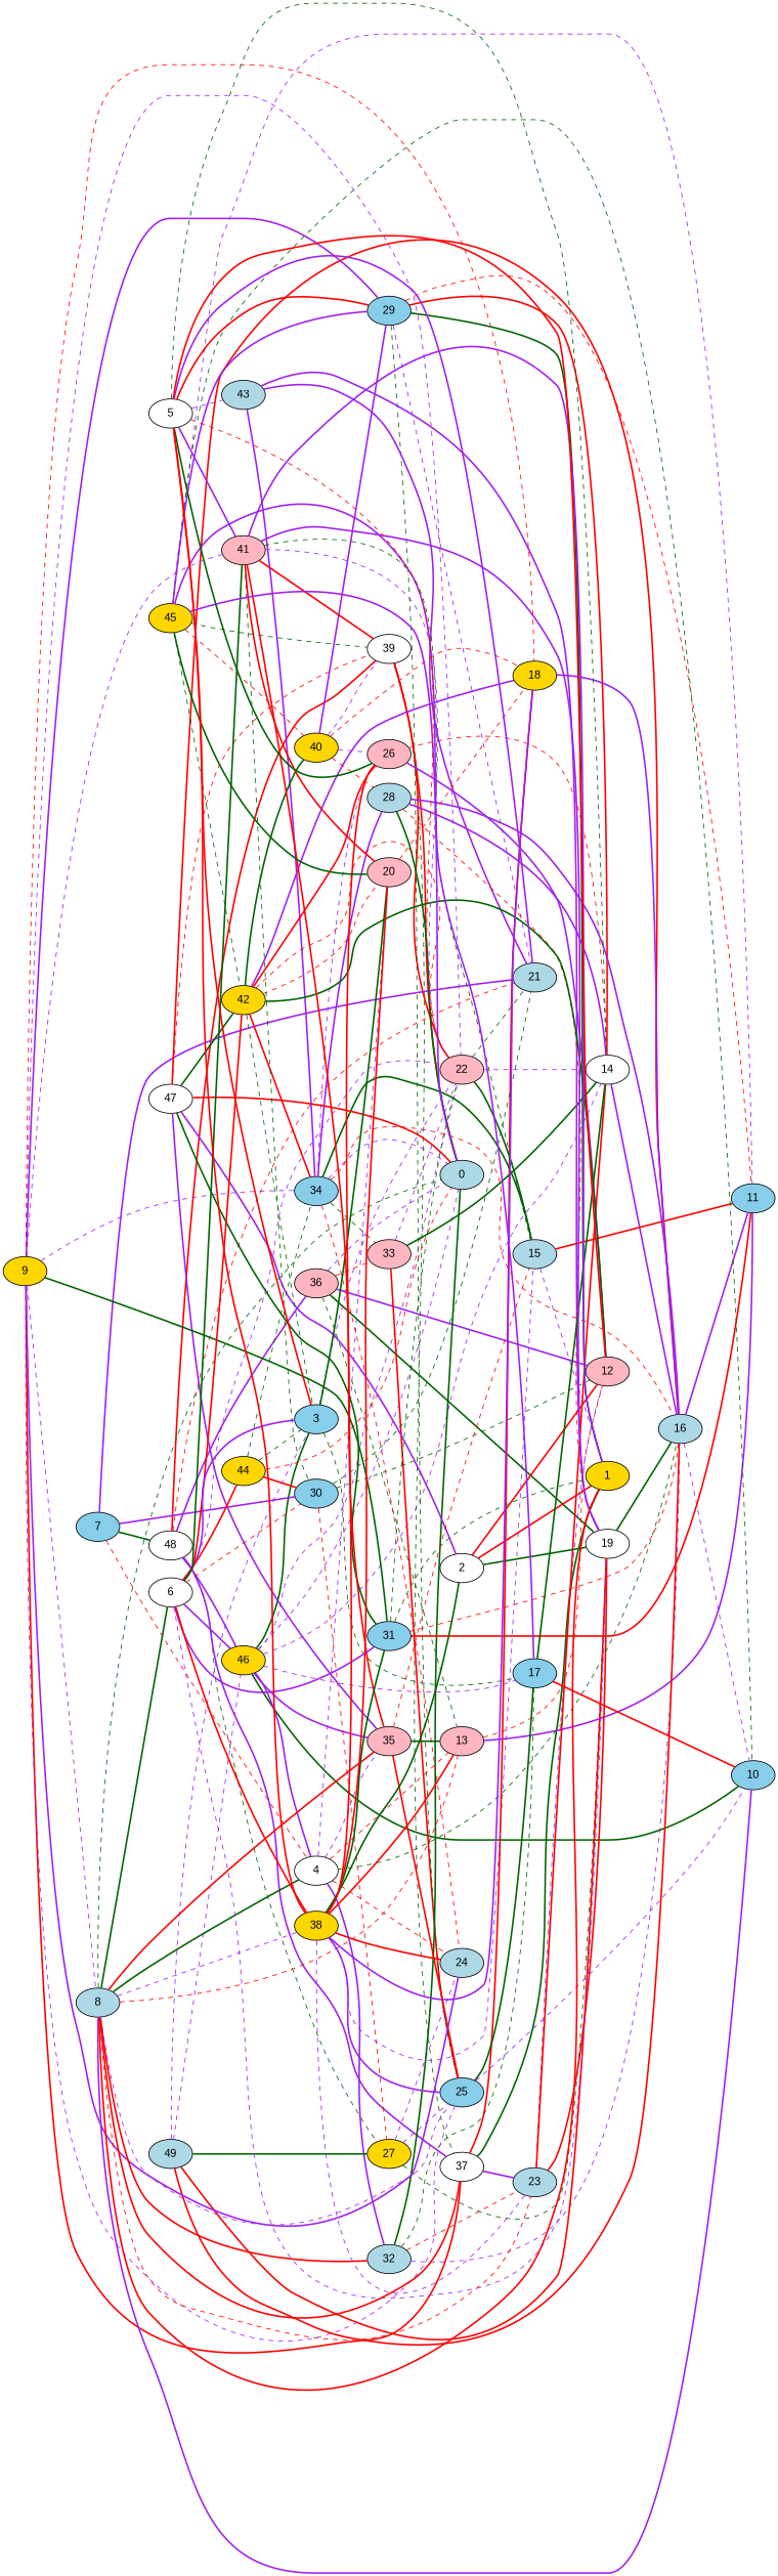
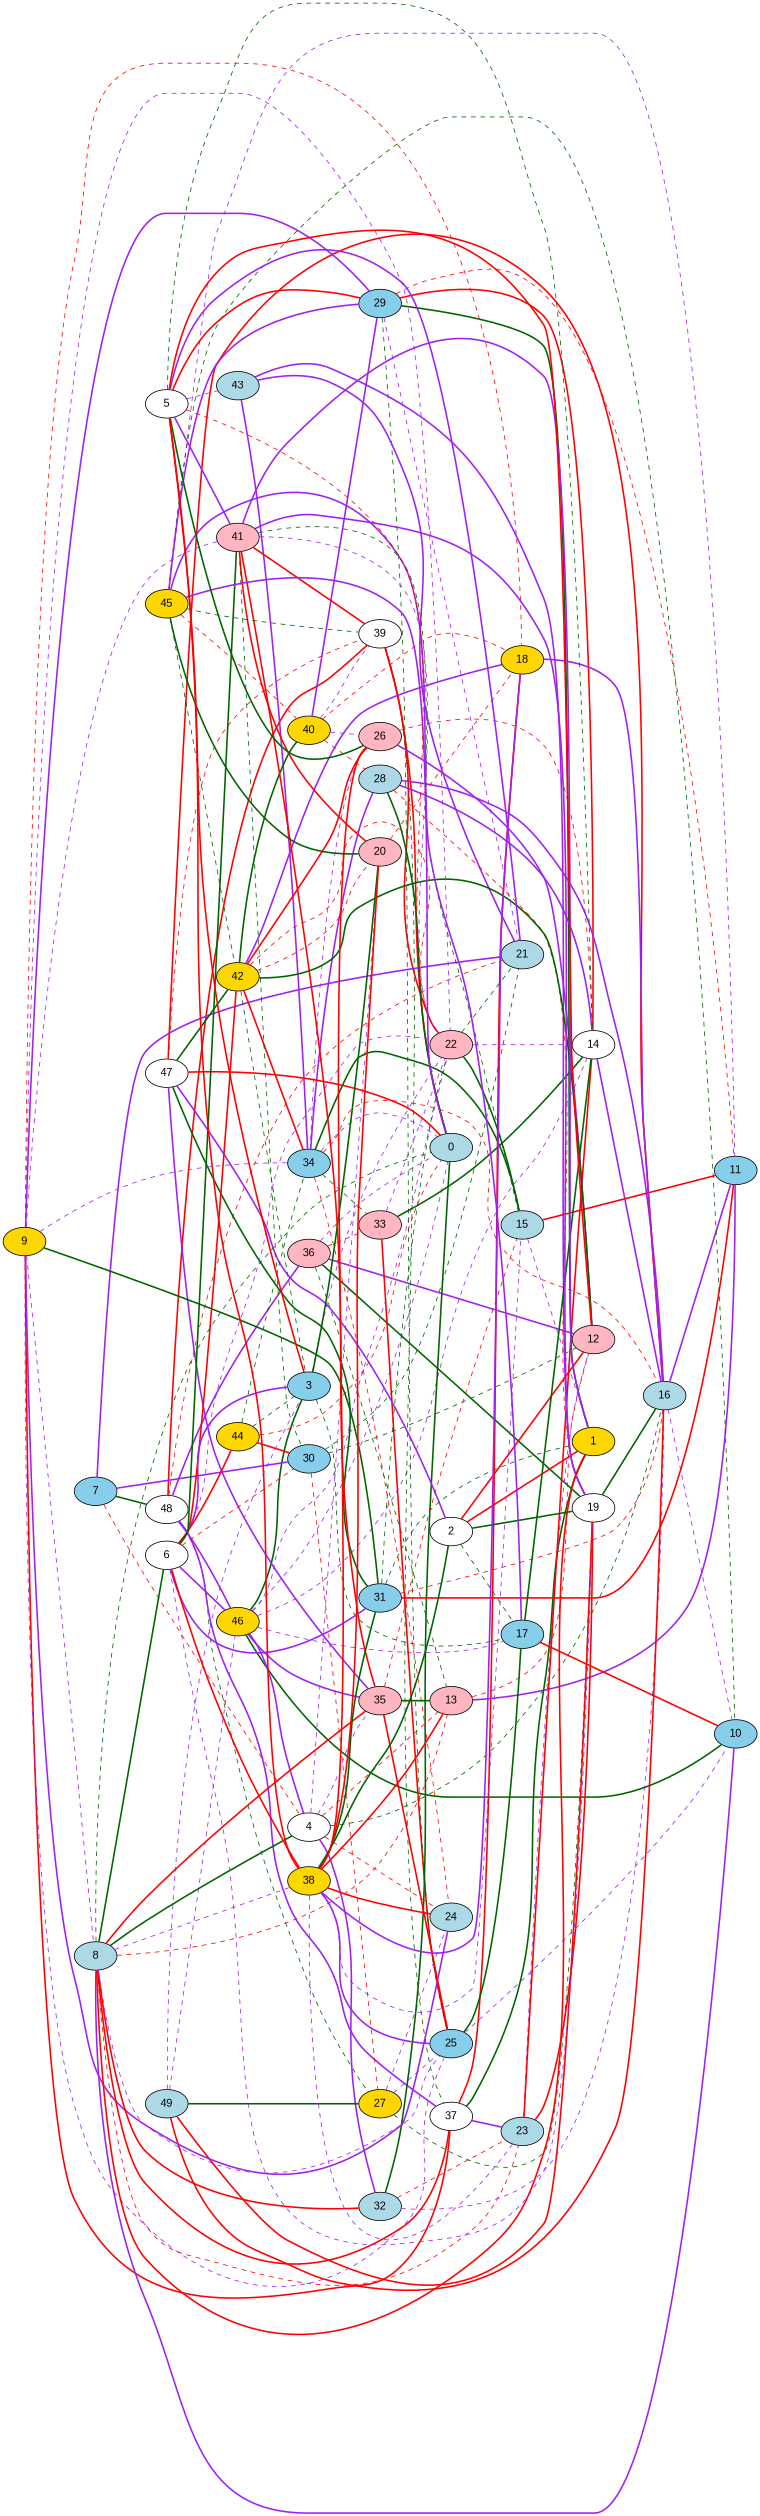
  digraph {
    fontname="Liberation Sans"
    rankdir=LR
    node [fillcolor=lightblue fontname="Liberation Sans" style=filled]
    edge [color=purple dir=none fontname="Liberation Sans" style=bold]
    48 [fillcolor=white]
    36 [fillcolor=lightpink]
    21
    46 [fillcolor=gold]
    39 [fillcolor=white]
    27 [fillcolor=gold]
    37 [fillcolor=white]
    33 [fillcolor=lightpink]
    0
    19 [fillcolor=white]
    12 [fillcolor=lightpink]
    13 [fillcolor=lightpink]
    32
    16
    23
    11 [fillcolor=skyblue]
    10 [fillcolor=skyblue]
    26 [fillcolor=lightpink]
    14 [fillcolor=white]
    29 [fillcolor=skyblue]
    1 [fillcolor=gold]
    25 [fillcolor=skyblue]
    7 [fillcolor=skyblue]
    30 [fillcolor=skyblue]
    4 [fillcolor=white]
    43
    34 [fillcolor=skyblue]
    28
    15
    24
    22 [fillcolor=lightpink]
    47 [fillcolor=white]
    31 [fillcolor=skyblue]
    42 [fillcolor=gold]
    35 [fillcolor=lightpink]
    2 [fillcolor=white]
    17 [fillcolor=skyblue]
    3 [fillcolor=skyblue]
    20 [fillcolor=lightpink]
    44 [fillcolor=gold]
    49
    40 [fillcolor=gold]
    18 [fillcolor=gold]
    41 [fillcolor=lightpink]
    9 [fillcolor=gold]
    8
    6 [fillcolor=white]
    38 [fillcolor=gold]
    45 [fillcolor=gold]
    5 [fillcolor=white]
    subgraph sub_1 {
      48
      36
      21
      46
      39
      27
      37
      33
      0
      19
      12
      13
      32
      16
      23
      11
      10
      26
      14
      29
      1
      25
      7
      30
      4
      43
      34
      28
      15
      24
      22
      47
      31
      42
      35
      2
      17
      3
      20
      44
      49
      40
      18
      41
      9
      8
      6
      38
      45
      5
    }
    48 -> 36
    48 -> 21 [color=red style=dashed]
    48 -> 46
    48 -> 39 [color=red]
    48 -> 27 [color=darkgreen style=dashed]
    48 -> 37
    36 -> 33 [color=red style=dashed]
    36 -> 0 [style=dashed]
    36 -> 19 [color=darkgreen]
    36 -> 12
    36 -> 13 [color=darkgreen style=dashed]
    46 -> 0 [style=dashed]
    46 -> 10 [color=darkgreen]
    46 -> 14 [style=dashed]
    46 -> 4
    46 -> 22 [style=dashed]
    46 -> 35
    46 -> 17 [style=dashed]
    46 -> 3 [color=darkgreen]
    39 -> 37 [color=darkgreen style=dashed]
    39 -> 0 [color=red]
    39 -> 22 [color=red]
    27 -> 19 [color=darkgreen style=dashed]
    27 -> 25 [style=dashed]
    27 -> 24 [style=dashed]
    37 -> 23
    37 -> 1 [color=darkgreen]
    37 -> 18 [color=red]
    33 -> 14 [color=darkgreen]
    33 -> 25 [color=red]
    33 -> 22 [style=dashed]
    19 -> 16 [color=darkgreen]
    13 -> 12 [color=red style=dashed]
    13 -> 11
    32 -> 0 [color=darkgreen]
    32 -> 16 [style=dashed]
    32 -> 23 [color=red style=dashed]
    16 -> 11
    16 -> 10 [style=dashed]
    23 -> 19 [color=red]
    23 -> 12 [style=dashed]
    23 -> 14 [color=red]
    26 -> 12
    26 -> 14 [color=red style=dashed]
    14 -> 16
    29 -> 21 [style=dashed]
    29 -> 11 [color=red style=dashed]
    29 -> 14 [color=red]
    29 -> 1 [color=darkgreen]
    29 -> 25 [color=darkgreen style=dashed]
    25 -> 10 [style=dashed]
    25 -> 17 [color=darkgreen]
    7 -> 48 [color=darkgreen]
    7 -> 21
    7 -> 30
    7 -> 4 [color=red style=dashed]
    30 -> 21 [color=darkgreen style=dashed]
    30 -> 27 [color=red style=dashed]
    30 -> 12 [color=darkgreen style=dashed]
    4 -> 13 [color=red style=dashed]
    4 -> 32
    4 -> 16 [color=darkgreen style=dashed]
    4 -> 24 [color=red style=dashed]
    4 -> 35 [style=dashed]
    4 -> 20 [style=dashed]
    43 -> 21
    43 -> 19
    43 -> 34
    34 -> 33 [color=darkgreen style=dashed]
    34 -> 0 [style=dashed]
    34 -> 16 [color=red style=dashed]
    34 -> 26 [style=dashed]
    34 -> 28
    34 -> 15 [color=darkgreen]
    34 -> 24 [color=red style=dashed]
    28 -> 0 [color=darkgreen]
    28 -> 19 [color=red style=dashed]
    28 -> 16
    28 -> 14
    15 -> 11 [color=red]
    15 -> 1 [style=dashed]
    22 -> 21 [color=darkgreen style=dashed]
    22 -> 14 [style=dashed]
    22 -> 15 [color=darkgreen]
    47 -> 39 [color=red style=dashed]
    47 -> 0 [color=red]
    47 -> 16 [color=red]
    47 -> 31 [color=darkgreen]
    47 -> 42 [color=darkgreen]
    47 -> 35
    47 -> 2
    31 -> 16 [color=red style=dashed]
    31 -> 11 [color=red]
    31 -> 1 [color=darkgreen style=dashed]
    31 -> 22 [color=darkgreen style=dashed]
    42 -> 12 [color=darkgreen]
    42 -> 26 [color=red]
    42 -> 34 [color=red]
    42 -> 22 [color=red style=dashed]
    42 -> 3 [color=darkgreen style=dashed]
    42 -> 20 [color=red style=dashed]
    42 -> 40 [color=darkgreen]
    42 -> 18
    35 -> 13 [color=darkgreen]
    35 -> 25 [color=red]
    35 -> 15 [color=red style=dashed]
    2 -> 19 [color=darkgreen]
    2 -> 12 [color=red]
    2 -> 1 [color=red]
-   32 -> 17 [color=darkgreen style=dashed]
+   2 -> 17 [color=darkgreen style=dashed]
    17 -> 10 [color=red]
    17 -> 14 [color=darkgreen]
    3 -> 22 [style=dashed]
    3 -> 17 [color=darkgreen style=dashed]
    3 -> 20 [color=darkgreen]
    20 -> 18 [color=red style=dashed]
    44 -> 0 [color=red style=dashed]
    44 -> 30 [color=red]
    44 -> 34 [color=darkgreen style=dashed]
    44 -> 3 [color=darkgreen style=dashed]
    49 -> 46 [style=dashed]
    49 -> 27 [color=darkgreen]
    49 -> 19 [color=red]
    49 -> 16 [color=red]
    49 -> 3 [style=dashed]
    40 -> 39 [style=dashed]
    40 -> 26 [style=dashed]
    40 -> 29
    40 -> 28 [color=red style=dashed]
    40 -> 18 [color=red style=dashed]
    18 -> 16
    41 -> 39 [color=red]
    41 -> 19
    41 -> 1
    41 -> 30 [color=darkgreen style=dashed]
    41 -> 15 [color=darkgreen style=dashed]
    41 -> 22 [style=dashed]
    41 -> 35 [color=red]
    41 -> 20 [color=red]
    9 -> 37 [color=red]
    9 -> 29
    9 -> 25 [style=dashed]
    9 -> 34 [style=dashed]
    9 -> 24
    9 -> 22 [style=dashed]
    9 -> 31 [color=darkgreen]
    9 -> 18 [color=red style=dashed]
    9 -> 41 [style=dashed]
    9 -> 8 [style=dashed]
    8 -> 37 [color=red]
    8 -> 0 [color=darkgreen style=dashed]
    8 -> 13 [color=red style=dashed]
    8 -> 32 [color=red]
    8 -> 23 [color=red style=dashed]
    8 -> 10
    8 -> 1 [color=red]
    8 -> 25 [style=dashed]
    8 -> 4 [color=darkgreen]
    8 -> 35 [color=red]
    8 -> 6 [color=darkgreen]
    8 -> 38 [style=dashed]
    6 -> 46
    6 -> 19 [style=dashed]
    6 -> 30 [color=red style=dashed]
    6 -> 22 [style=dashed]
    6 -> 31
    6 -> 42 [color=red]
    6 -> 3
    6 -> 44 [color=red]
    6 -> 41 [color=darkgreen]
    6 -> 38 [color=red]
    38 -> 13 [color=red]
    38 -> 23 [style=dashed]
    38 -> 26 [color=red]
    38 -> 25
    38 -> 15 [style=dashed]
    38 -> 24 [color=red]
    38 -> 31 [color=darkgreen]
    38 -> 2 [color=darkgreen]
    38 -> 20 [color=red]
    38 -> 18
    45 -> 39 [color=darkgreen style=dashed]
    45 -> 0
    45 -> 11 [style=dashed]
    45 -> 10 [color=darkgreen style=dashed]
    45 -> 29
    45 -> 42 [color=darkgreen style=dashed]
    45 -> 17
    45 -> 20 [color=darkgreen]
    45 -> 40 [color=red style=dashed]
    5 -> 21
    5 -> 12 [color=red]
    5 -> 26 [color=darkgreen]
    5 -> 14 [color=darkgreen style=dashed]
    5 -> 29 [color=red]
    5 -> 43 [style=dashed]
    5 -> 22 [color=red style=dashed]
    5 -> 3 [color=red]
    5 -> 41
    5 -> 38 [color=red]
  }
